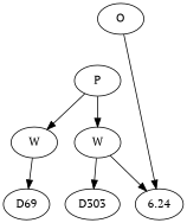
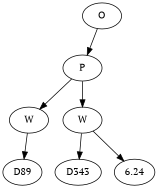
  digraph {
    fontname="PT Serif"
    node [fontname="PT Serif"]
    edge [fontname="PT Serif"]
    n1 [label=O]
    n2 [label=P]
    n3 [label=W]
    n4 [label=W]
-   n5 [label=D69]
+   n5 [label=D89]
    n6 [label=6.24]
-   n7 [label=D303]
-   n1 -> n6
+   n7 [label=D343]
+   n1 -> n2
    n2 -> n3
    n2 -> n4
    n3 -> n5
    n4 -> n6
    n4 -> n7
  }
